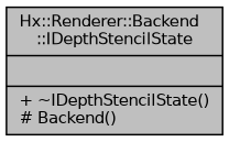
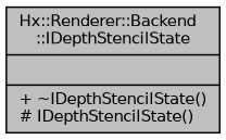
  digraph {
-   n1 [color=black fillcolor=grey75 fontcolor=black fontname=Helvetica fontsize=10 height=0.2 label="{Hx::Renderer::Backend\l::IDepthStencilState\n||+ ~IDepthStencilState()\l# Backend()\l}" shape=record style=filled width=0.4]
+   n1 [color=black fillcolor=grey75 fontcolor=black fontname=Helvetica fontsize=10 height=0.2 label="{Hx::Renderer::Backend\l::IDepthStencilState\n||+ ~IDepthStencilState()\l# IDepthStencilState()\l}" shape=record style=filled width=0.4]
  }
